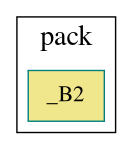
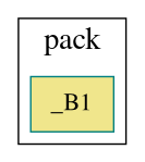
  digraph {
    fontname=Times
    fontsize=20
    penwidth=1
-   n1 [fontname=Times fontsize=16 label=_B2 shape=box style=filled fillcolor=khaki color=teal]
+   n1 [fontname=Times fontsize=16 label=_B1 shape=box style=filled fillcolor=khaki color=teal]
    subgraph cluster_1 {
      label=pack
      n1
    }
  }
